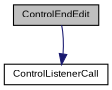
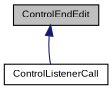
  digraph {
    node [color=black fontname=Arial fontsize=9 shape=record]
    n1 [fillcolor=grey75 fontcolor=black height=0.2 label=ControlEndEdit style=filled width=0.4]
    n2 [height=0.2 label=ControlListenerCall width=0.4]
-   n2 -> n1 [color=midnightblue dir=back fontname=Arial fontsize=9 labelfontname=Arial labelfontsize=9 style=solid]
+   n1 -> n2 [color=midnightblue dir=back fontname=Arial fontsize=9 labelfontname=Arial labelfontsize=9 style=solid]
  }
